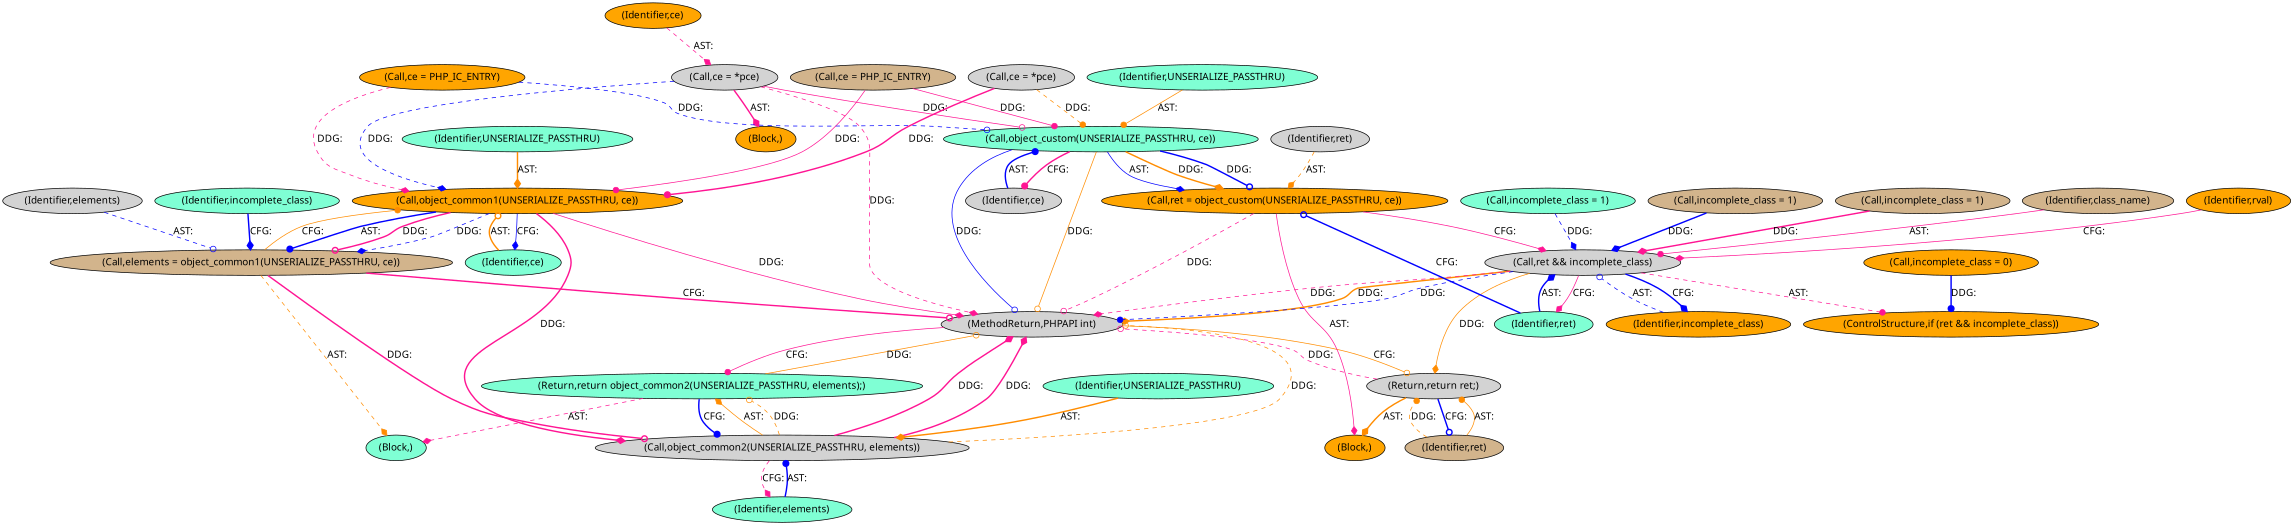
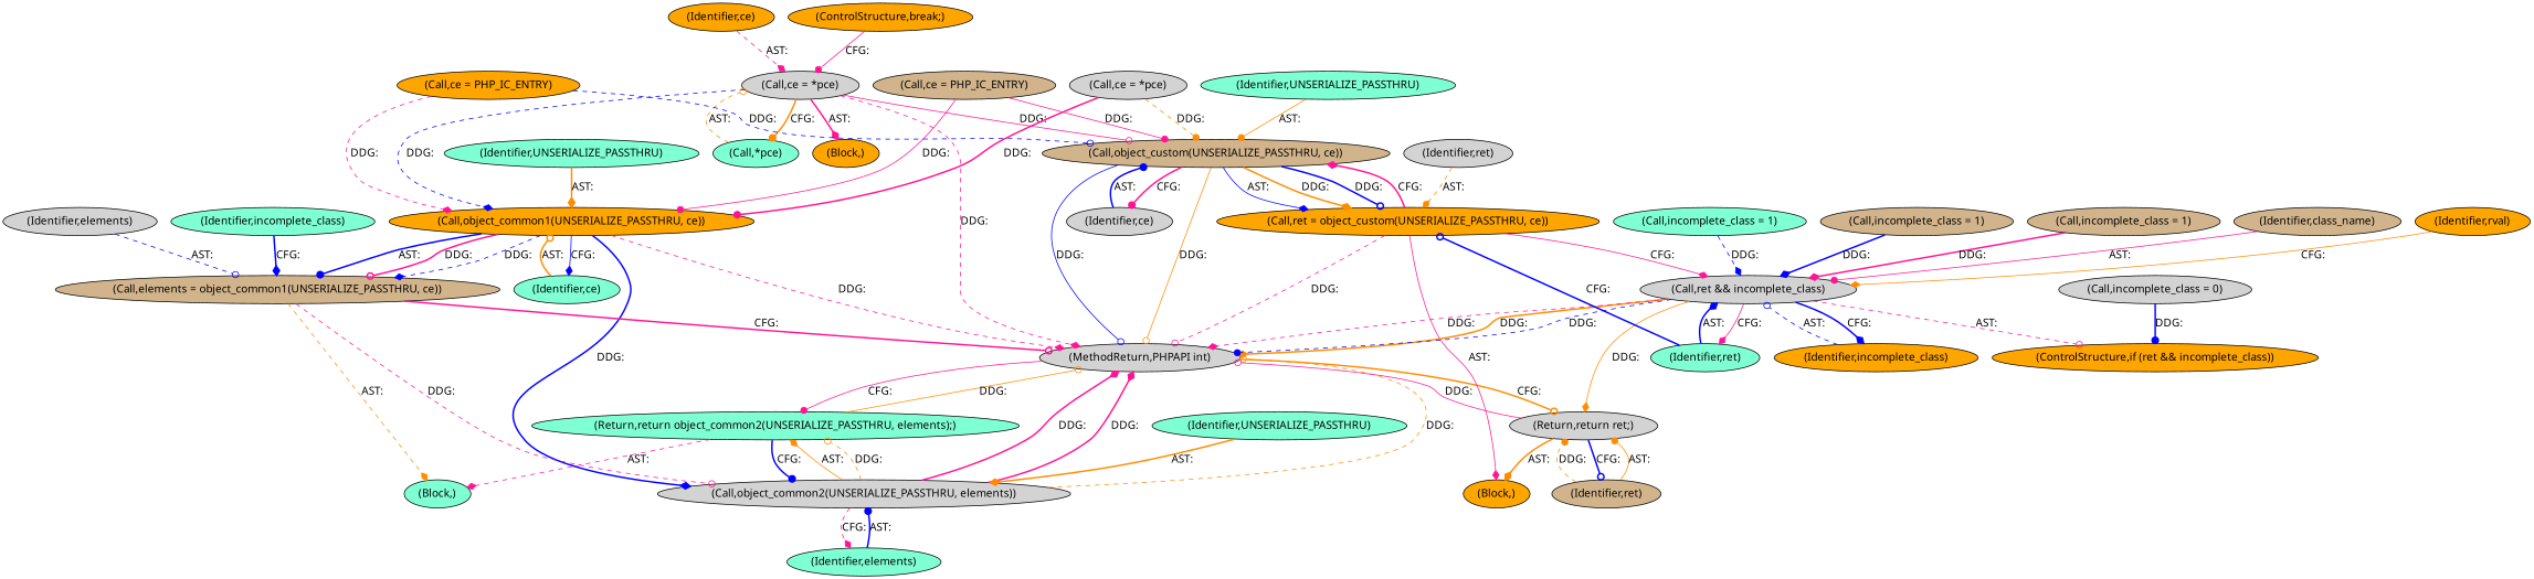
  digraph {
    fontname="Noto Sans"
    node [fillcolor=aquamarine fontname="Noto Sans" style=filled]
    edge [arrowhead=diamond color=deeppink fontname="Noto Sans" style=bold]
    n1 [fillcolor=lightgrey label="(Call,ce = *pce)"]
-   n2 [label="(Call,object_custom(UNSERIALIZE_PASSTHRU, ce))"]
+   n2 [fillcolor=tan label="(Call,object_custom(UNSERIALIZE_PASSTHRU, ce))"]
    n3 [fillcolor=orange label="(Call,object_common1(UNSERIALIZE_PASSTHRU, ce))"]
+   n4 [label="(Call,*pce)"]
    n5 [fillcolor=orange label="(Block,)"]
    n6 [fillcolor=lightgrey label="(MethodReturn,PHPAPI int)"]
    n7 [fillcolor=orange label="(Call,ret = object_custom(UNSERIALIZE_PASSTHRU, ce))"]
    n8 [fillcolor=lightgrey label="(Identifier,ce)"]
    n9 [fillcolor=tan label="(Call,elements = object_common1(UNSERIALIZE_PASSTHRU, ce))"]
    n10 [fillcolor=lightgrey label="(Call,object_common2(UNSERIALIZE_PASSTHRU, elements))"]
    n11 [label="(Identifier,ce)"]
    n12 [fillcolor=lightgrey label="(Return,return ret;)"]
    n13 [label="(Return,return object_common2(UNSERIALIZE_PASSTHRU, elements);)"]
    n14 [fillcolor=lightgrey label="(Call,ret && incomplete_class)"]
    n15 [fillcolor=orange label="(Block,)"]
    n16 [label="(Identifier,ret)"]
    n17 [fillcolor=orange label="(Identifier,incomplete_class)"]
    n18 [fillcolor=orange label="(ControlStructure,if (ret && incomplete_class))"]
    n19 [fillcolor=tan label="(Identifier,ret)"]
    n20 [label="(Block,)"]
    n21 [label="(Identifier,elements)"]
-   n22 [fillcolor=orange label="(Call,incomplete_class = 0)"]
+   n22 [fillcolor=lightgrey label="(Call,incomplete_class = 0)"]
    n23 [label="(Identifier,incomplete_class)"]
    n24 [fillcolor=lightgrey label="(Identifier,elements)"]
    n25 [fillcolor=tan label="(Call,incomplete_class = 1)"]
    n26 [fillcolor=tan label="(Identifier,class_name)"]
    n27 [fillcolor=orange label="(Identifier,ce)"]
    n28 [fillcolor=tan label="(Call,ce = PHP_IC_ENTRY)"]
    n29 [fillcolor=orange label="(Identifier,rval)"]
    n30 [fillcolor=orange label="(Call,ce = PHP_IC_ENTRY)"]
    n31 [label="(Identifier,UNSERIALIZE_PASSTHRU)"]
    n32 [label="(Identifier,UNSERIALIZE_PASSTHRU)"]
    n33 [label="(Call,incomplete_class = 1)"]
    n34 [fillcolor=lightgrey label="(Identifier,ret)"]
    n35 [label="(Identifier,UNSERIALIZE_PASSTHRU)"]
    n36 [fillcolor=tan label="(Call,incomplete_class = 1)"]
    n37 [fillcolor=lightgrey label="(Call,ce = *pce)"]
+   n38 [fillcolor=orange label="(ControlStructure,break;)"]
    n1 -> n2 [arrowhead=odot label="DDG: " style=solid]
    n1 -> n3 [color=blue label="DDG: " style=dashed]
+   n1 -> n4 [arrowhead=dot color=darkorange label="CFG: "]
    n1 -> n5 [label="AST: "]
    n1 -> n6 [label="DDG: " style=dashed]
    n2 -> n6 [arrowhead=odot color=darkorange label="DDG: " style=solid]
    n2 -> n6 [arrowhead=odot color=blue label="DDG: " style=solid]
    n2 -> n7 [color=blue label="AST: " style=solid]
    n2 -> n7 [color=darkorange label="DDG: "]
    n2 -> n7 [arrowhead=odot color=blue label="DDG: "]
    n2 -> n8 [arrowhead=dot label="CFG: "]
-   n3 -> n6 [label="DDG: " style=solid]
+   n3 -> n6 [label="DDG: " style=dashed]
    n3 -> n9 [arrowhead=dot color=blue label="AST: "]
    n3 -> n9 [arrowhead=odot label="DDG: "]
    n3 -> n9 [color=blue label="DDG: " style=dashed]
-   n3 -> n10 [label="DDG: "]
+   n3 -> n10 [color=blue label="DDG: "]
    n3 -> n11 [color=blue label="CFG: " style=solid]
-   n6 -> n12 [arrowhead=odot color=darkorange label="CFG: " style=solid]
+   n4 -> n1 [arrowhead=odot color=darkorange label="AST: " style=dashed]
+   n6 -> n12 [arrowhead=odot color=darkorange label="CFG: "]
    n6 -> n13 [arrowhead=dot label="CFG: " style=solid]
+   n7 -> n2 [label="CFG: "]
    n7 -> n6 [arrowhead=odot label="DDG: " style=dashed]
    n7 -> n14 [label="CFG: " style=solid]
    n7 -> n15 [label="AST: " style=solid]
    n8 -> n2 [arrowhead=dot color=blue label="AST: "]
-   n9 -> n3 [arrowhead=dot color=darkorange label="CFG: " style=solid]
    n9 -> n6 [arrowhead=odot label="CFG: "]
-   n9 -> n10 [arrowhead=odot label="DDG: "]
+   n9 -> n10 [arrowhead=odot label="DDG: " style=dashed]
    n9 -> n20 [color=darkorange label="AST: " style=dashed]
    n10 -> n6 [arrowhead=odot color=darkorange label="DDG: " style=dashed]
    n10 -> n6 [label="DDG: "]
    n10 -> n6 [label="DDG: "]
    n10 -> n13 [color=darkorange label="AST: " style=solid]
    n10 -> n13 [arrowhead=odot color=darkorange label="DDG: " style=dashed]
    n10 -> n21 [label="CFG: " style=dashed]
    n11 -> n3 [arrowhead=odot color=darkorange label="AST: "]
-   n12 -> n6 [arrowhead=odot label="DDG: " style=dashed]
+   n12 -> n6 [arrowhead=odot label="DDG: " style=solid]
    n12 -> n15 [color=darkorange label="AST: "]
    n12 -> n19 [arrowhead=odot color=blue label="CFG: "]
    n13 -> n6 [arrowhead=odot color=darkorange label="DDG: " style=solid]
    n13 -> n10 [arrowhead=dot color=blue label="CFG: "]
    n13 -> n20 [label="AST: " style=dashed]
    n14 -> n6 [color=darkorange label="DDG: "]
    n14 -> n6 [arrowhead=dot color=blue label="DDG: " style=dashed]
    n14 -> n6 [label="DDG: " style=dashed]
    n14 -> n12 [color=darkorange label="DDG: " style=solid]
    n14 -> n16 [label="CFG: " style=solid]
    n14 -> n17 [color=blue label="CFG: "]
-   n14 -> n18 [arrowhead=dot label="AST: " style=dashed]
+   n14 -> n18 [arrowhead=odot label="AST: " style=dashed]
    n16 -> n7 [arrowhead=odot color=blue label="CFG: "]
    n16 -> n14 [color=blue label="AST: "]
    n17 -> n14 [arrowhead=odot color=blue label="AST: " style=dashed]
    n19 -> n12 [arrowhead=dot color=darkorange label="AST: " style=solid]
    n19 -> n12 [arrowhead=dot color=darkorange label="DDG: " style=dashed]
    n21 -> n10 [arrowhead=dot color=blue label="AST: "]
    n22 -> n18 [arrowhead=dot color=blue label="DDG: "]
    n23 -> n9 [color=blue label="CFG: "]
    n24 -> n9 [arrowhead=odot color=blue label="AST: " style=dashed]
    n25 -> n14 [label="DDG: "]
    n26 -> n14 [arrowhead=dot label="AST: " style=solid]
    n27 -> n1 [label="AST: " style=dashed]
    n28 -> n2 [arrowhead=dot label="DDG: " style=solid]
    n28 -> n3 [arrowhead=dot label="DDG: " style=solid]
-   n29 -> n14 [label="CFG: " style=solid]
+   n29 -> n14 [color=darkorange label="CFG: " style=solid]
    n30 -> n2 [arrowhead=odot color=blue label="DDG: " style=dashed]
    n30 -> n3 [label="DDG: " style=dashed]
    n31 -> n10 [color=darkorange label="AST: "]
    n32 -> n3 [color=darkorange label="AST: "]
    n33 -> n14 [color=blue label="DDG: " style=dashed]
    n34 -> n7 [color=darkorange label="AST: " style=dashed]
    n35 -> n2 [arrowhead=dot color=darkorange label="AST: " style=solid]
    n36 -> n14 [color=blue label="DDG: "]
    n37 -> n2 [arrowhead=dot color=darkorange label="DDG: " style=dashed]
    n37 -> n3 [arrowhead=dot label="DDG: "]
+   n38 -> n1 [arrowhead=dot label="CFG: " style=solid]
  }
